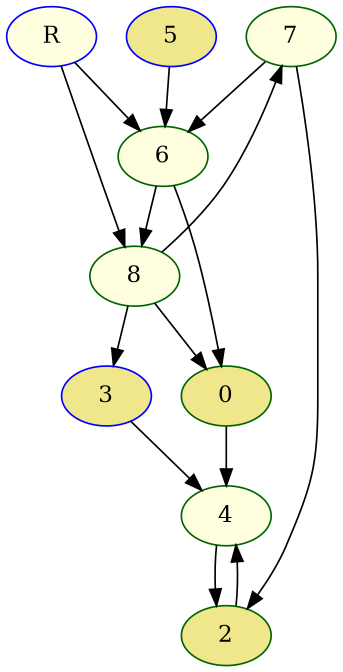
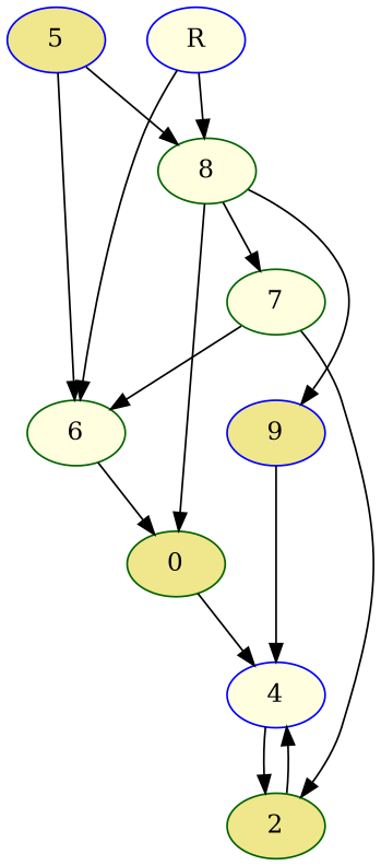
  digraph {
    node [color=darkgreen fillcolor=lightyellow style=filled]
    n1 [fillcolor=khaki label=0]
-   4
+   4 [color=blue]
    2 [fillcolor=khaki]
-   3 [color=blue fillcolor=khaki]
+   3 [color=blue fillcolor=khaki label=9]
    5 [color=blue fillcolor=khaki]
    6
    8
    7
    R [color=blue]
    n1 -> 4
    4 -> 2
    2 -> 4
    3 -> 4
    5 -> 6
-   6 -> 8
+   5 -> 8
    6 -> n1
    8 -> n1
    8 -> 3
    8 -> 7
    7 -> 2
    7 -> 6
    R -> 6
    R -> 8
  }
